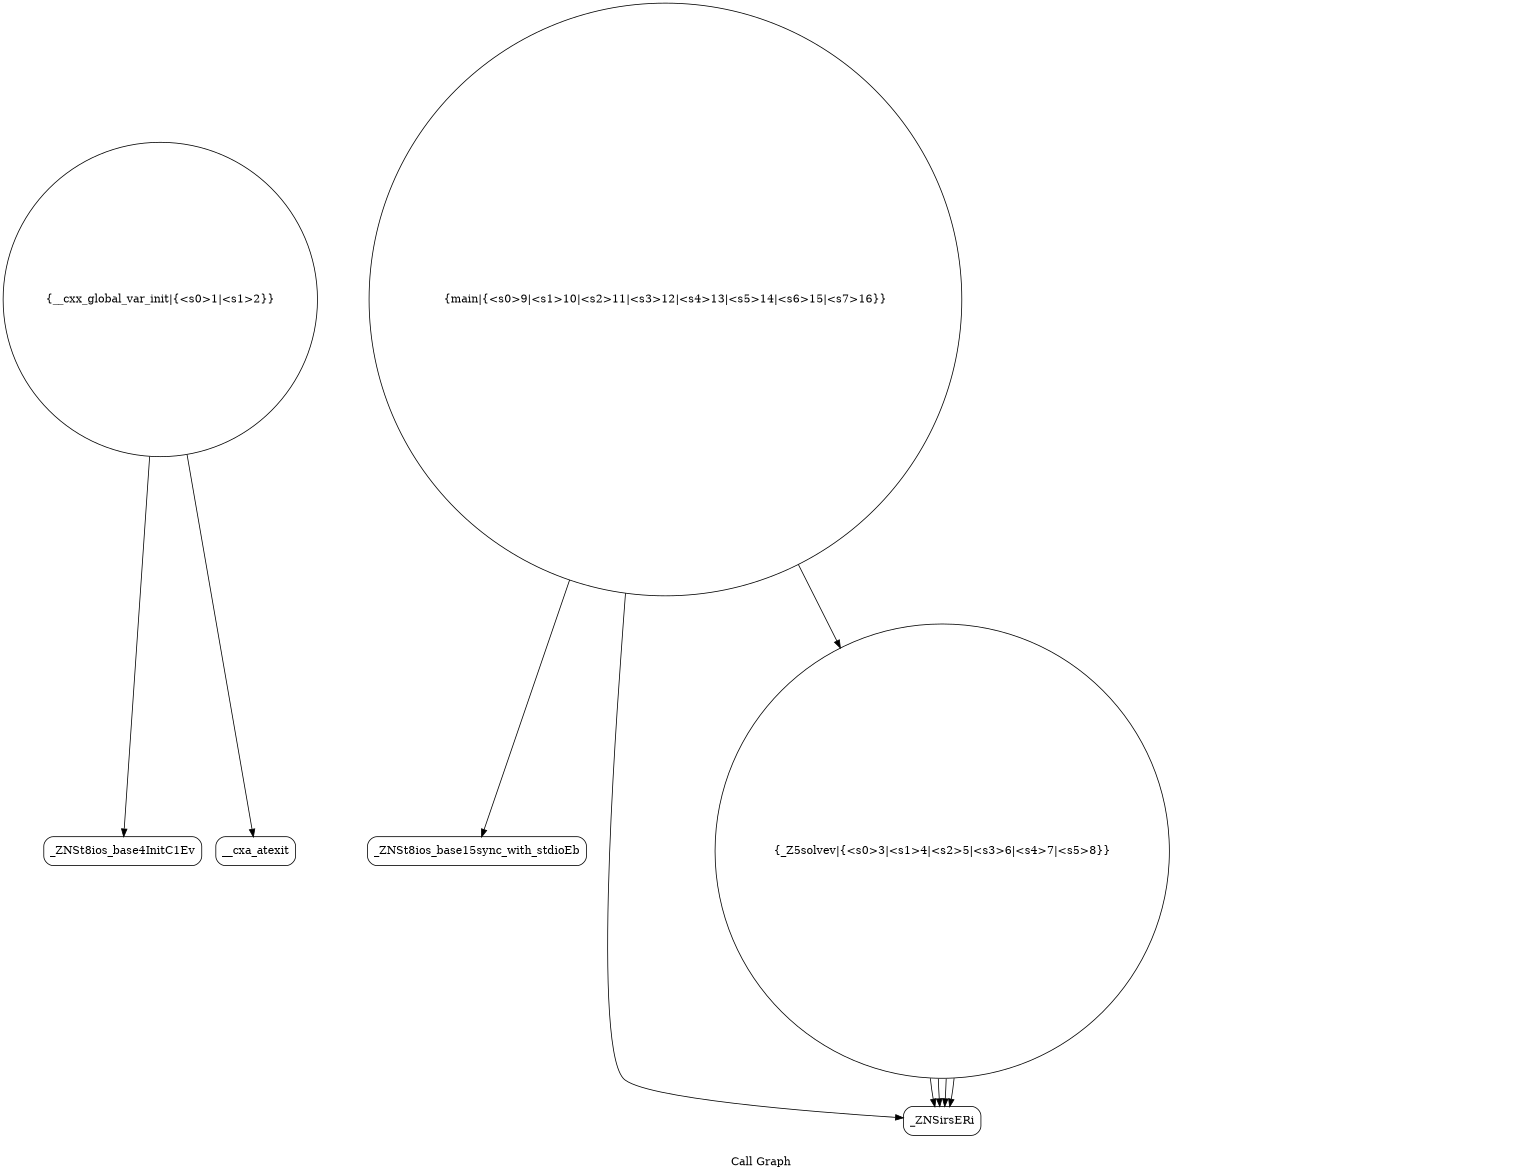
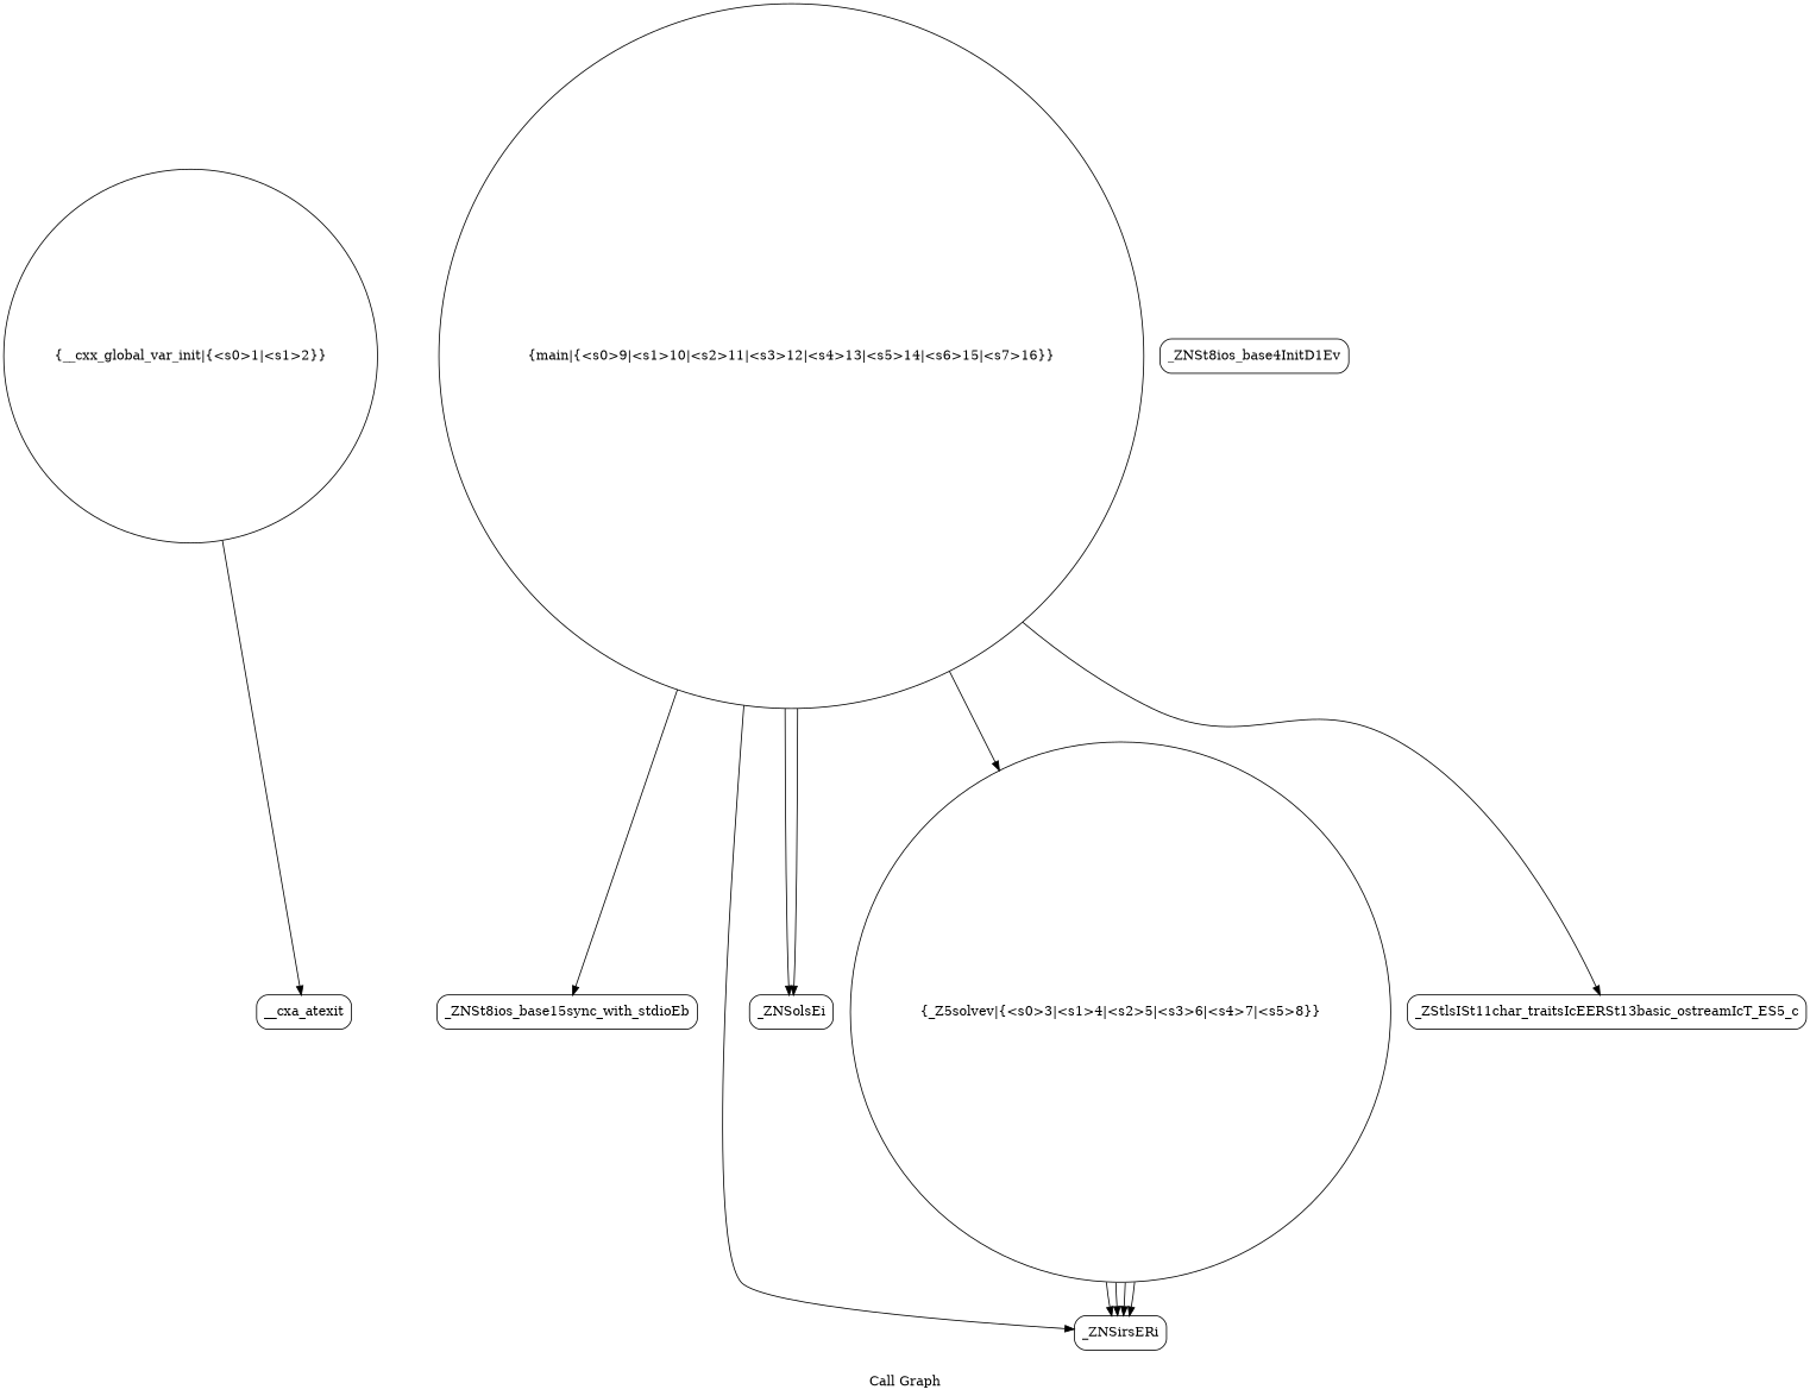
  digraph {
    label="Call Graph"
    node [shape=Mrecord]
    edge [color=black tailport=s0]
    n1 [label="{__cxx_global_var_init|{<s0>1|<s1>2}}" shape=circle]
-   n2 [label="{_ZNSt8ios_base4InitC1Ev}"]
    n3 [label="{__cxa_atexit}"]
    n4 [label="{main|{<s0>9|<s1>10|<s2>11|<s3>12|<s4>13|<s5>14|<s6>15|<s7>16}}" shape=circle]
    n5 [label="{_ZNSt8ios_base15sync_with_stdioEb}"]
    n6 [label="{_ZNSirsERi}"]
+   n7 [label="{_ZNSolsEi}"]
    n8 [label="{_Z5solvev|{<s0>3|<s1>4|<s2>5|<s3>6|<s4>7|<s5>8}}" shape=circle]
-   n1 -> n2
+   n9 [label="{_ZStlsISt11char_traitsIcEERSt13basic_ostreamIcT_ES5_c}"]
+   n10 [label="{_ZNSt8ios_base4InitD1Ev}"]
    n1 -> n3 [tailport=s1]
    n4 -> n5
    n4 -> n6 [tailport=s1]
+   n4 -> n7 [tailport=s3]
+   n4 -> n7 [tailport=s6]
    n4 -> n8 [tailport=s5]
+   n4 -> n9 [tailport=s7]
    n8 -> n6
    n8 -> n6 [tailport=s1]
    n8 -> n6 [tailport=s2]
    n8 -> n6 [tailport=s3]
  }
